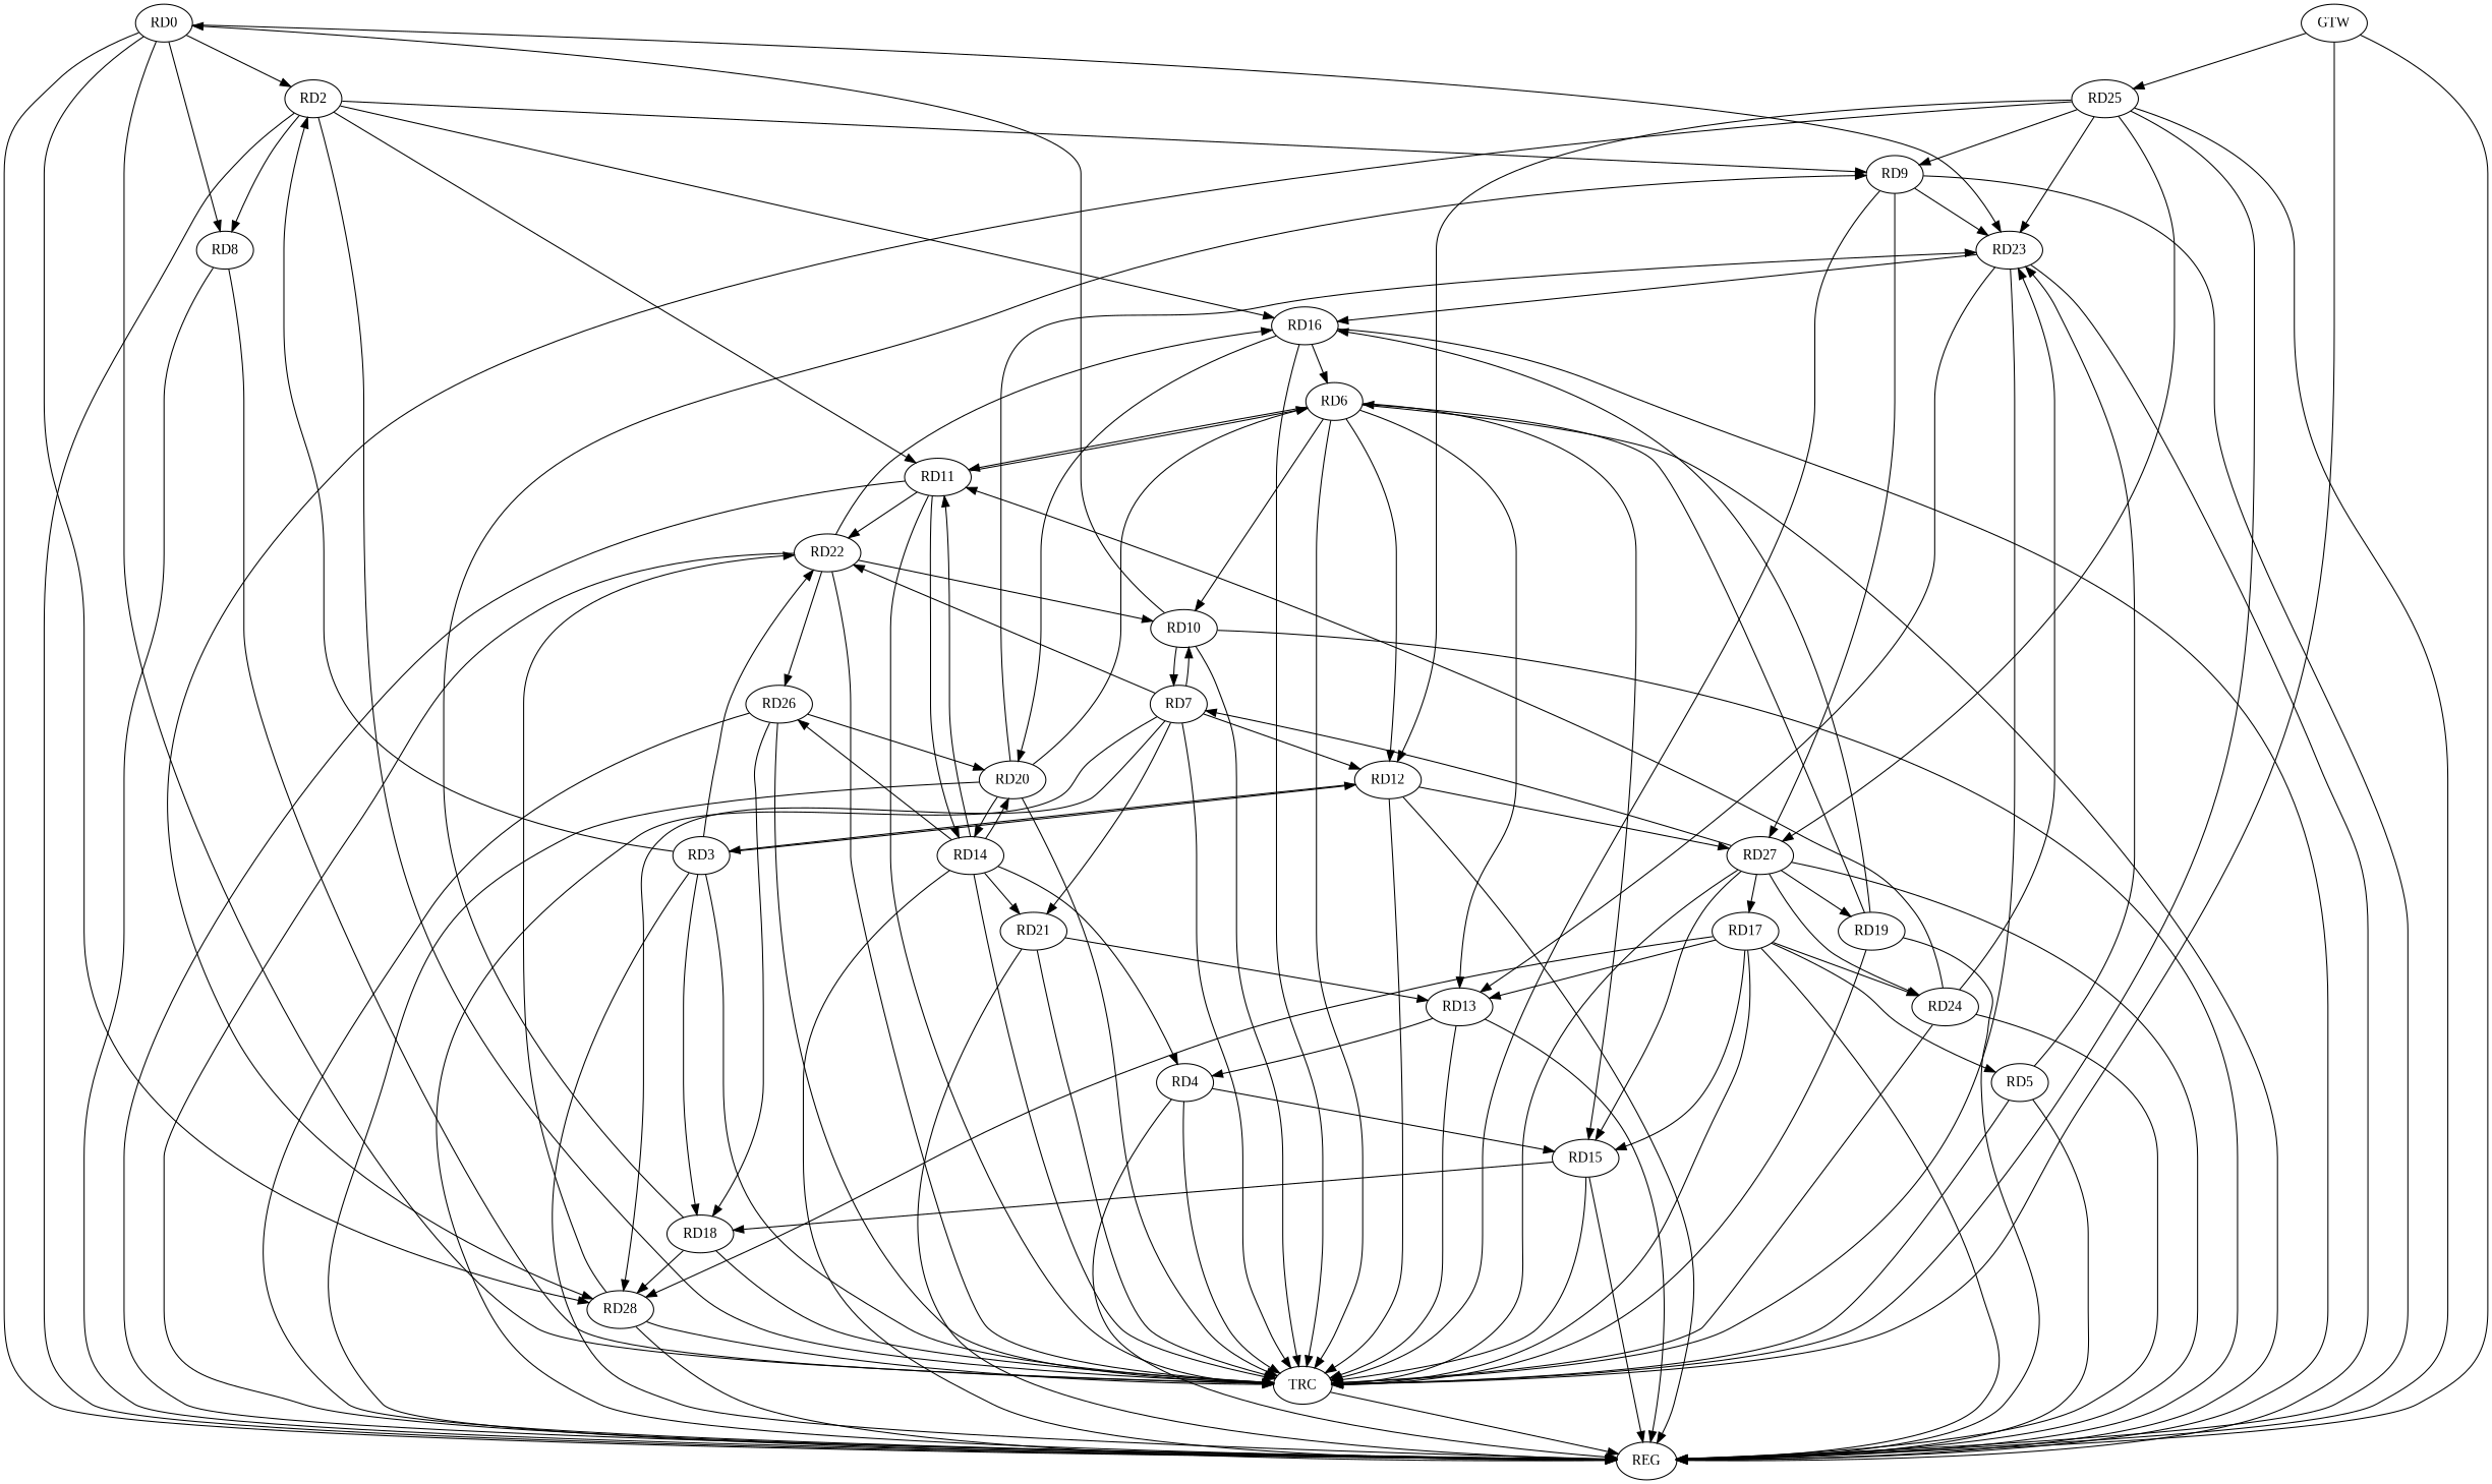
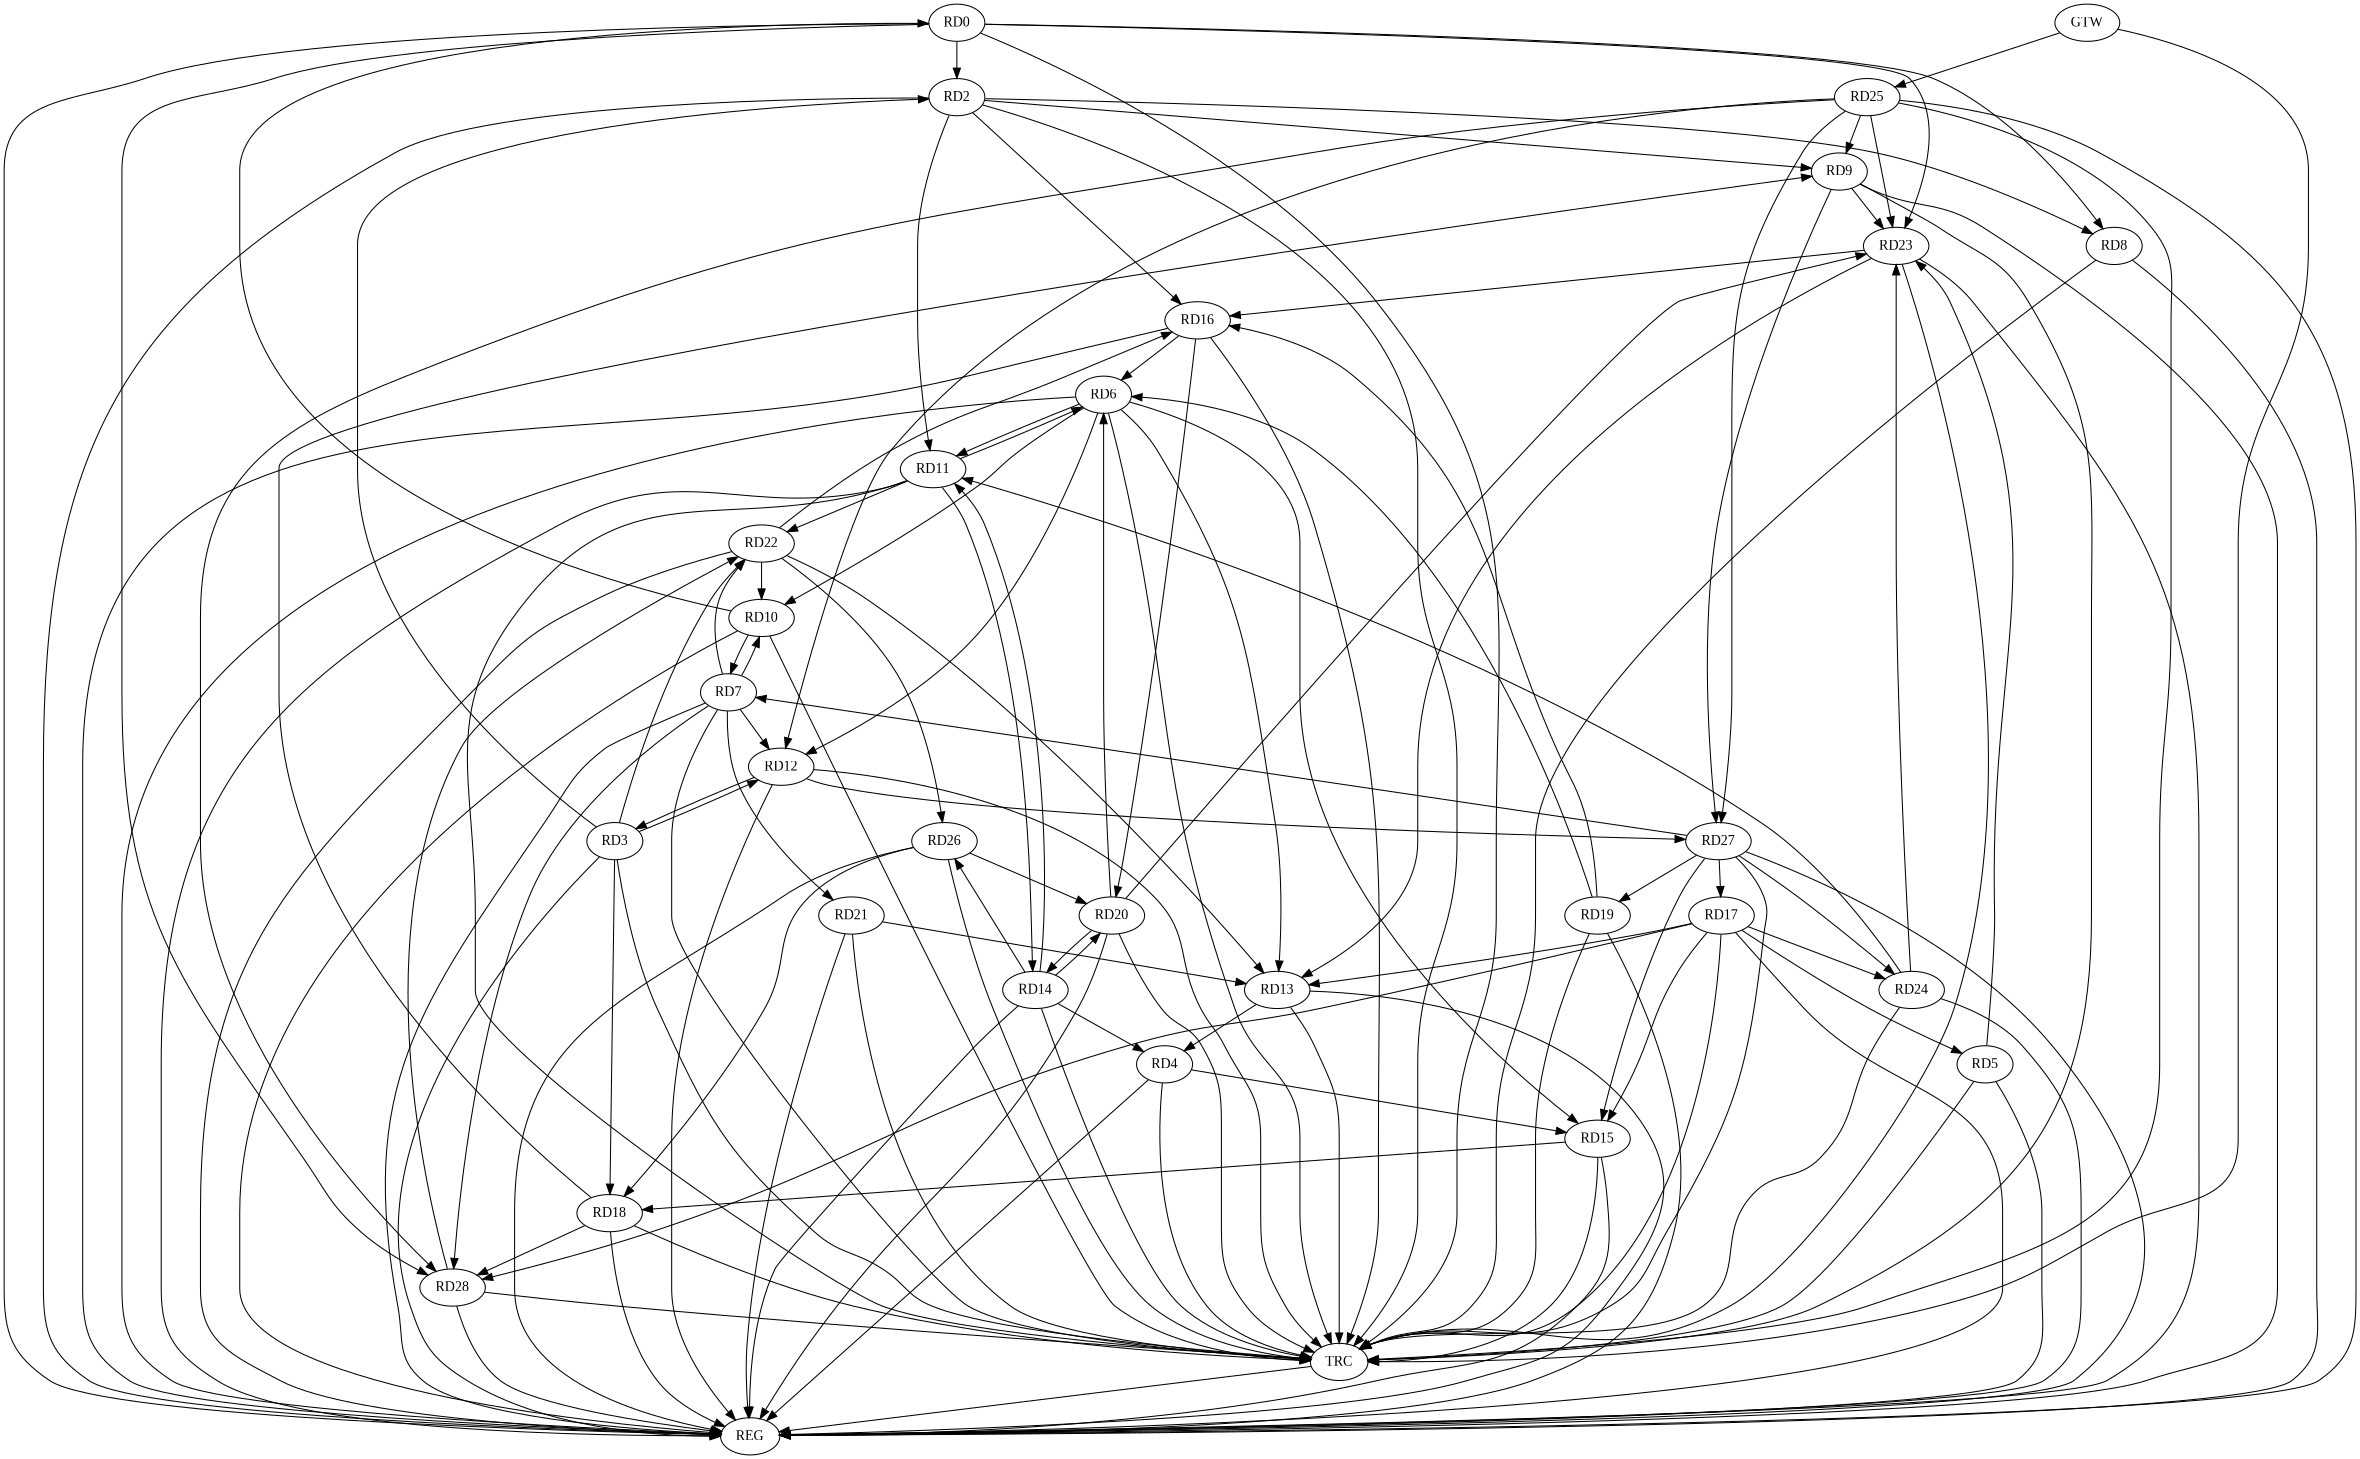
  strict digraph {
    fontname="Liberation Serif"
    node [fontname="Liberation Serif"]
    edge [fontname="Liberation Serif"]
    n1 [label=RD0]
    n2 [label=RD2]
    n3 [label=RD8]
    n4 [label=RD23]
    n5 [label=RD28]
    n6 [label=REG]
    n7 [label=TRC]
    n8 [label=RD9]
    n9 [label=RD11]
    n10 [label=RD16]
    n11 [label=RD13]
    n12 [label=RD22]
    n13 [label=RD27]
    n14 [label=RD6]
    n15 [label=RD14]
    n16 [label=RD20]
    n17 [label=RD3]
    n18 [label=RD12]
    n19 [label=RD18]
    n20 [label=RD10]
    n21 [label=RD26]
    n22 [label=RD4]
    n23 [label=RD15]
    n24 [label=RD5]
    n25 [label=RD7]
    n26 [label=RD21]
    n27 [label=RD24]
    n28 [label=RD17]
    n29 [label=RD19]
    n30 [label=RD25]
    n31 [label=GTW]
    n1 -> n2
    n1 -> n3
    n1 -> n4
    n1 -> n5
    n1 -> n6
    n1 -> n7
    n2 -> n3
    n2 -> n6
    n2 -> n7
    n2 -> n8
    n2 -> n9
    n2 -> n10
    n3 -> n6
    n3 -> n7
    n4 -> n6
    n4 -> n7
    n4 -> n10
    n4 -> n11
    n5 -> n6
    n5 -> n7
    n5 -> n12
    n7 -> n6
    n8 -> n4
    n8 -> n6
    n8 -> n7
    n8 -> n13
    n9 -> n6
    n9 -> n7
    n9 -> n12
    n9 -> n14
    n9 -> n15
    n10 -> n6
    n10 -> n7
    n10 -> n14
    n10 -> n16
    n11 -> n6
    n11 -> n7
    n11 -> n22
    n12 -> n6
-   n12 -> n7
+   n12 -> n11
    n12 -> n10
    n12 -> n20
    n12 -> n21
    n13 -> n6
    n13 -> n7
    n13 -> n23
    n13 -> n25
    n13 -> n27
    n13 -> n28
    n13 -> n29
    n14 -> n6
    n14 -> n7
    n14 -> n9
    n14 -> n11
    n14 -> n18
    n14 -> n20
    n14 -> n23
    n15 -> n6
    n15 -> n7
    n15 -> n9
    n15 -> n16
    n15 -> n21
    n15 -> n22
-   n15 -> n26
    n16 -> n4
    n16 -> n6
    n16 -> n7
    n16 -> n14
    n16 -> n15
    n17 -> n2
    n17 -> n6
    n17 -> n7
    n17 -> n12
    n17 -> n18
    n17 -> n19
    n18 -> n6
    n18 -> n7
    n18 -> n13
    n18 -> n17
    n19 -> n5
-   n31 -> n6
+   n19 -> n6
    n19 -> n7
    n19 -> n8
    n20 -> n1
    n20 -> n6
    n20 -> n7
    n20 -> n25
    n21 -> n6
    n21 -> n7
    n21 -> n16
    n21 -> n19
    n22 -> n6
    n22 -> n7
    n22 -> n23
    n23 -> n6
    n23 -> n7
    n23 -> n19
    n24 -> n4
    n24 -> n6
    n24 -> n7
    n25 -> n5
    n25 -> n6
    n25 -> n7
    n25 -> n12
    n25 -> n18
    n25 -> n20
    n25 -> n26
    n26 -> n6
    n26 -> n7
    n26 -> n11
    n27 -> n4
    n27 -> n6
    n27 -> n7
    n27 -> n9
    n28 -> n5
    n28 -> n6
    n28 -> n7
    n28 -> n11
    n28 -> n23
    n28 -> n24
    n28 -> n27
    n29 -> n6
    n29 -> n7
    n29 -> n10
    n29 -> n14
    n30 -> n4
    n30 -> n5
    n30 -> n6
    n30 -> n7
    n30 -> n8
    n30 -> n13
    n30 -> n18
    n31 -> n7
    n31 -> n30
  }
